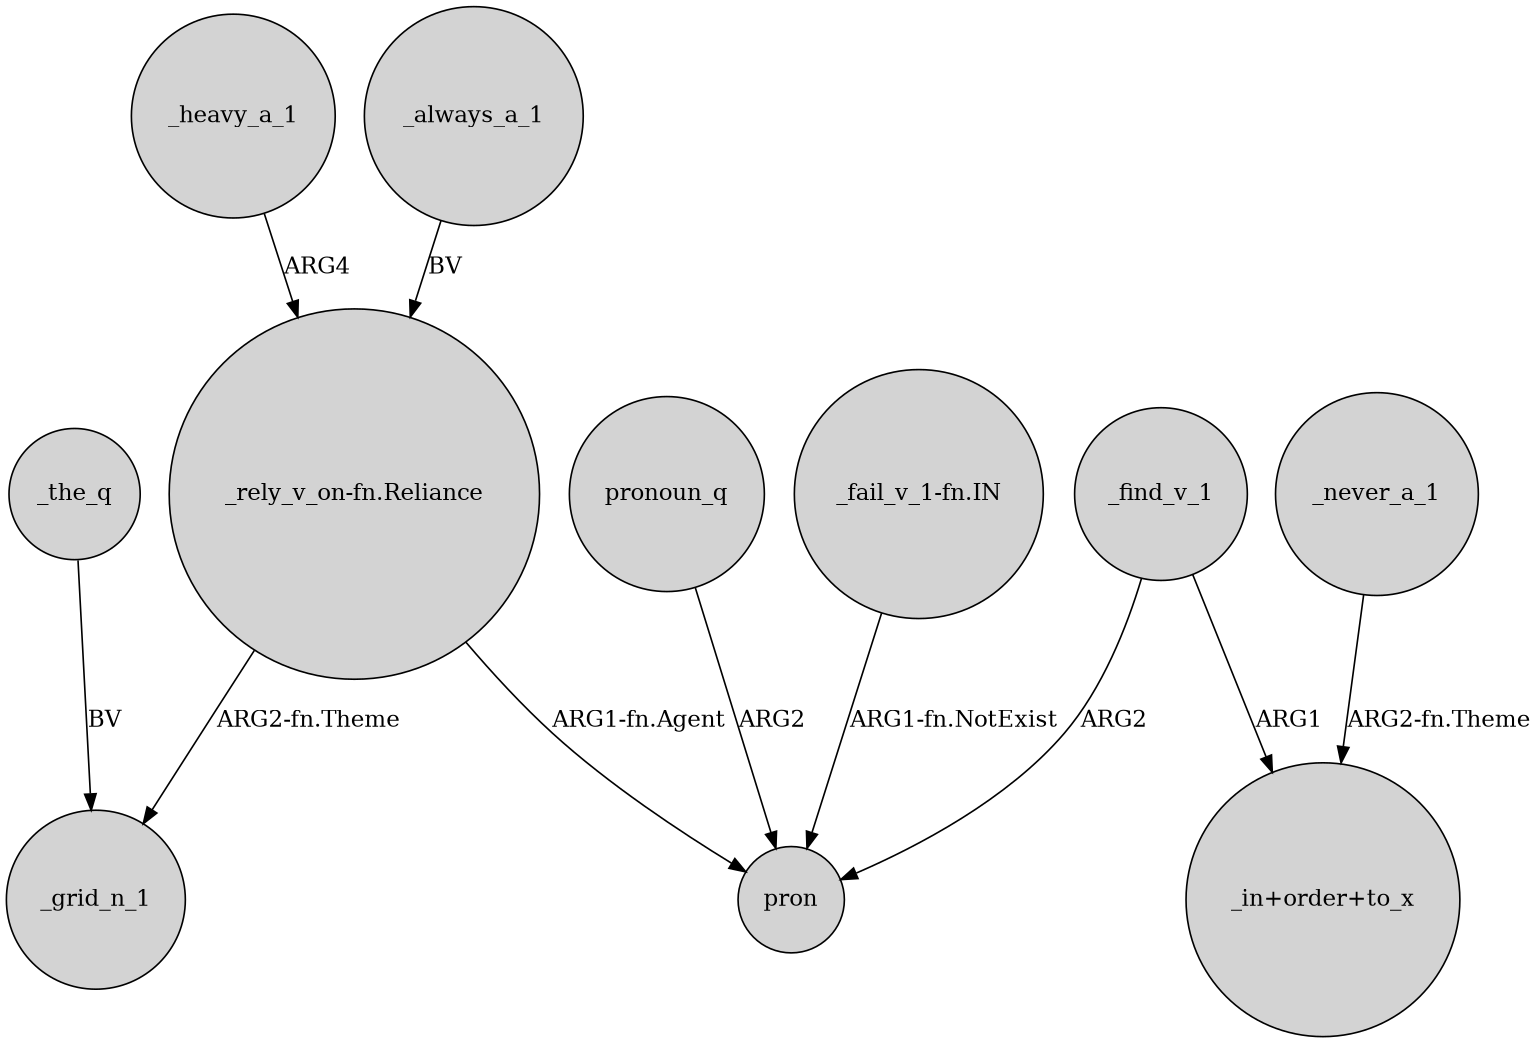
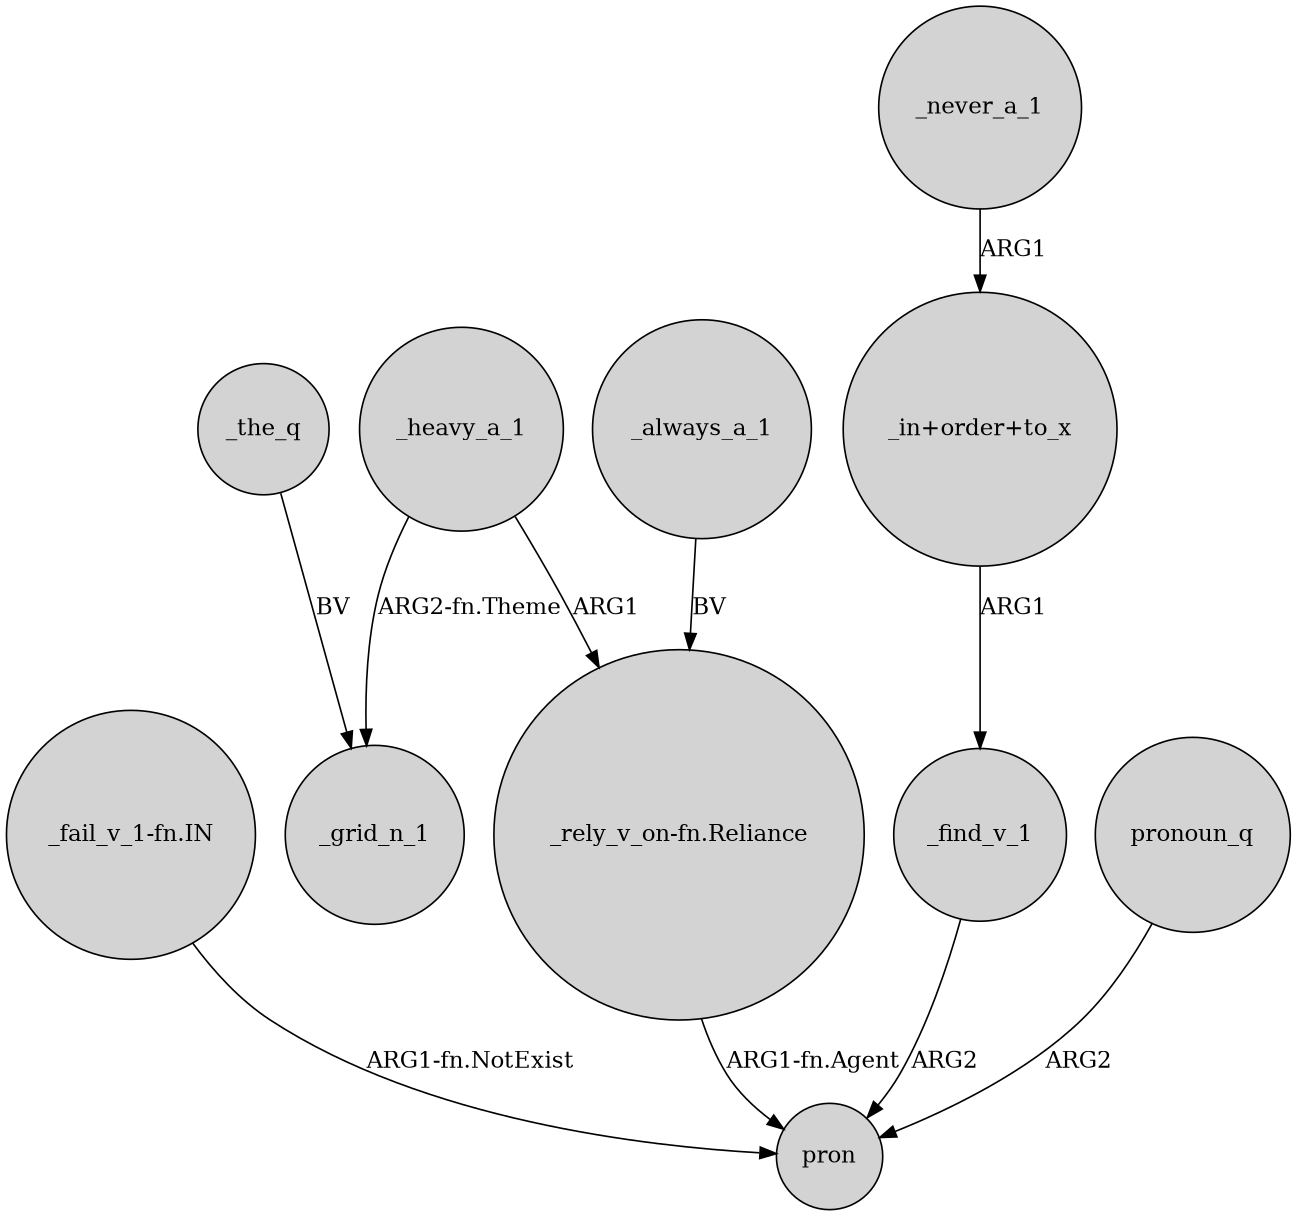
  digraph {
    node [shape=circle style=filled]
    "_fail_v_1-fn.IN"
    pron
    _heavy_a_1
    "_rely_v_on-fn.Reliance"
    _grid_n_1
    "_in+order+to_x"
    _find_v_1
    _the_q
    _never_a_1
    _always_a_1
    pronoun_q
    "_fail_v_1-fn.IN" -> pron [label="ARG1-fn.NotExist"]
-   _heavy_a_1 -> "_rely_v_on-fn.Reliance" [label=ARG4]
+   _heavy_a_1 -> "_rely_v_on-fn.Reliance" [label=ARG1]
    "_rely_v_on-fn.Reliance" -> pron [label="ARG1-fn.Agent"]
-   "_rely_v_on-fn.Reliance" -> _grid_n_1 [label="ARG2-fn.Theme"]
-   _find_v_1 -> "_in+order+to_x" [label=ARG1]
+   _heavy_a_1 -> _grid_n_1 [label="ARG2-fn.Theme"]
+   "_in+order+to_x" -> _find_v_1 [label=ARG1]
    _find_v_1 -> pron [label=ARG2]
    _the_q -> _grid_n_1 [label=BV]
-   _never_a_1 -> "_in+order+to_x" [label="ARG2-fn.Theme"]
+   _never_a_1 -> "_in+order+to_x" [label=ARG1]
    _always_a_1 -> "_rely_v_on-fn.Reliance" [label=BV]
    pronoun_q -> pron [label=ARG2]
  }
